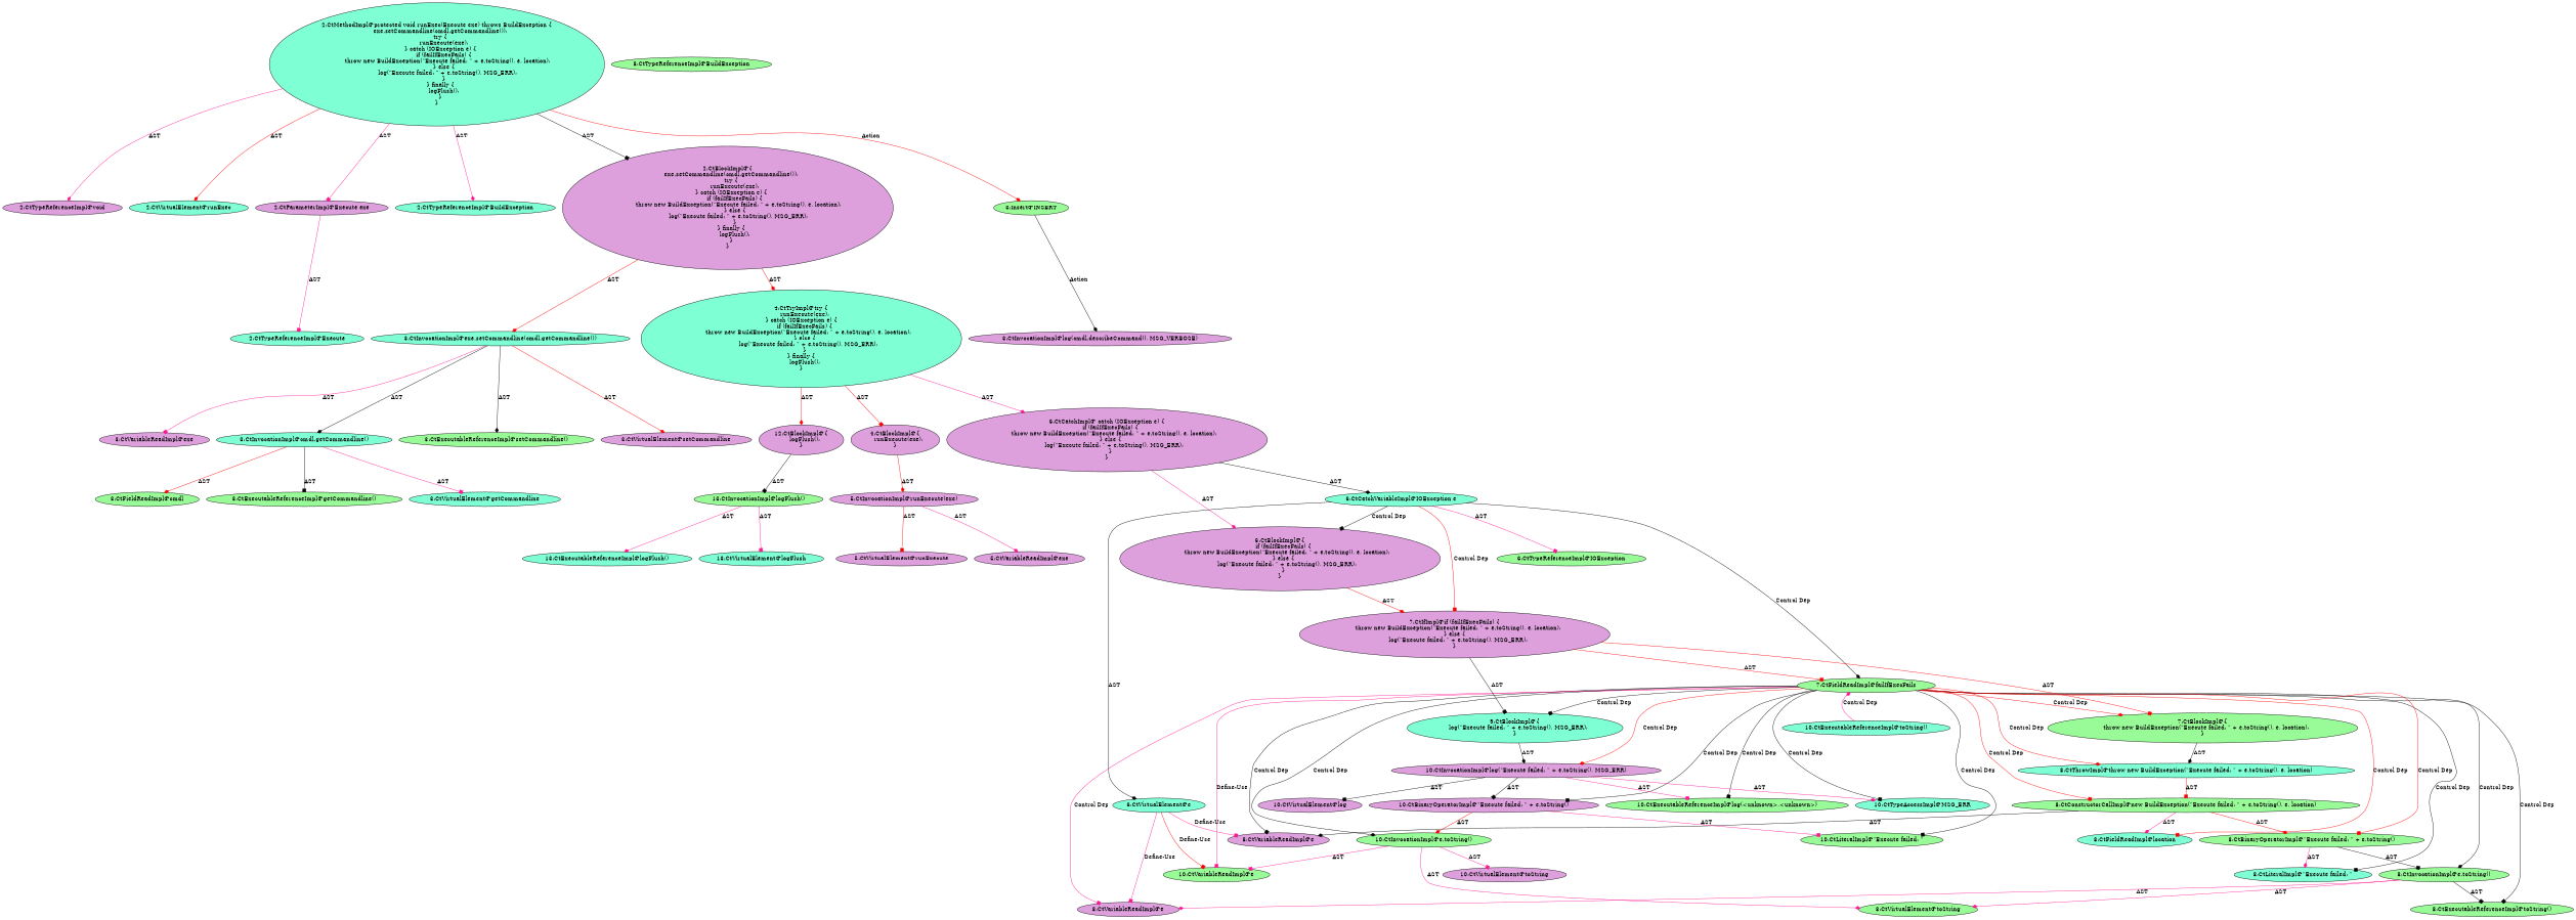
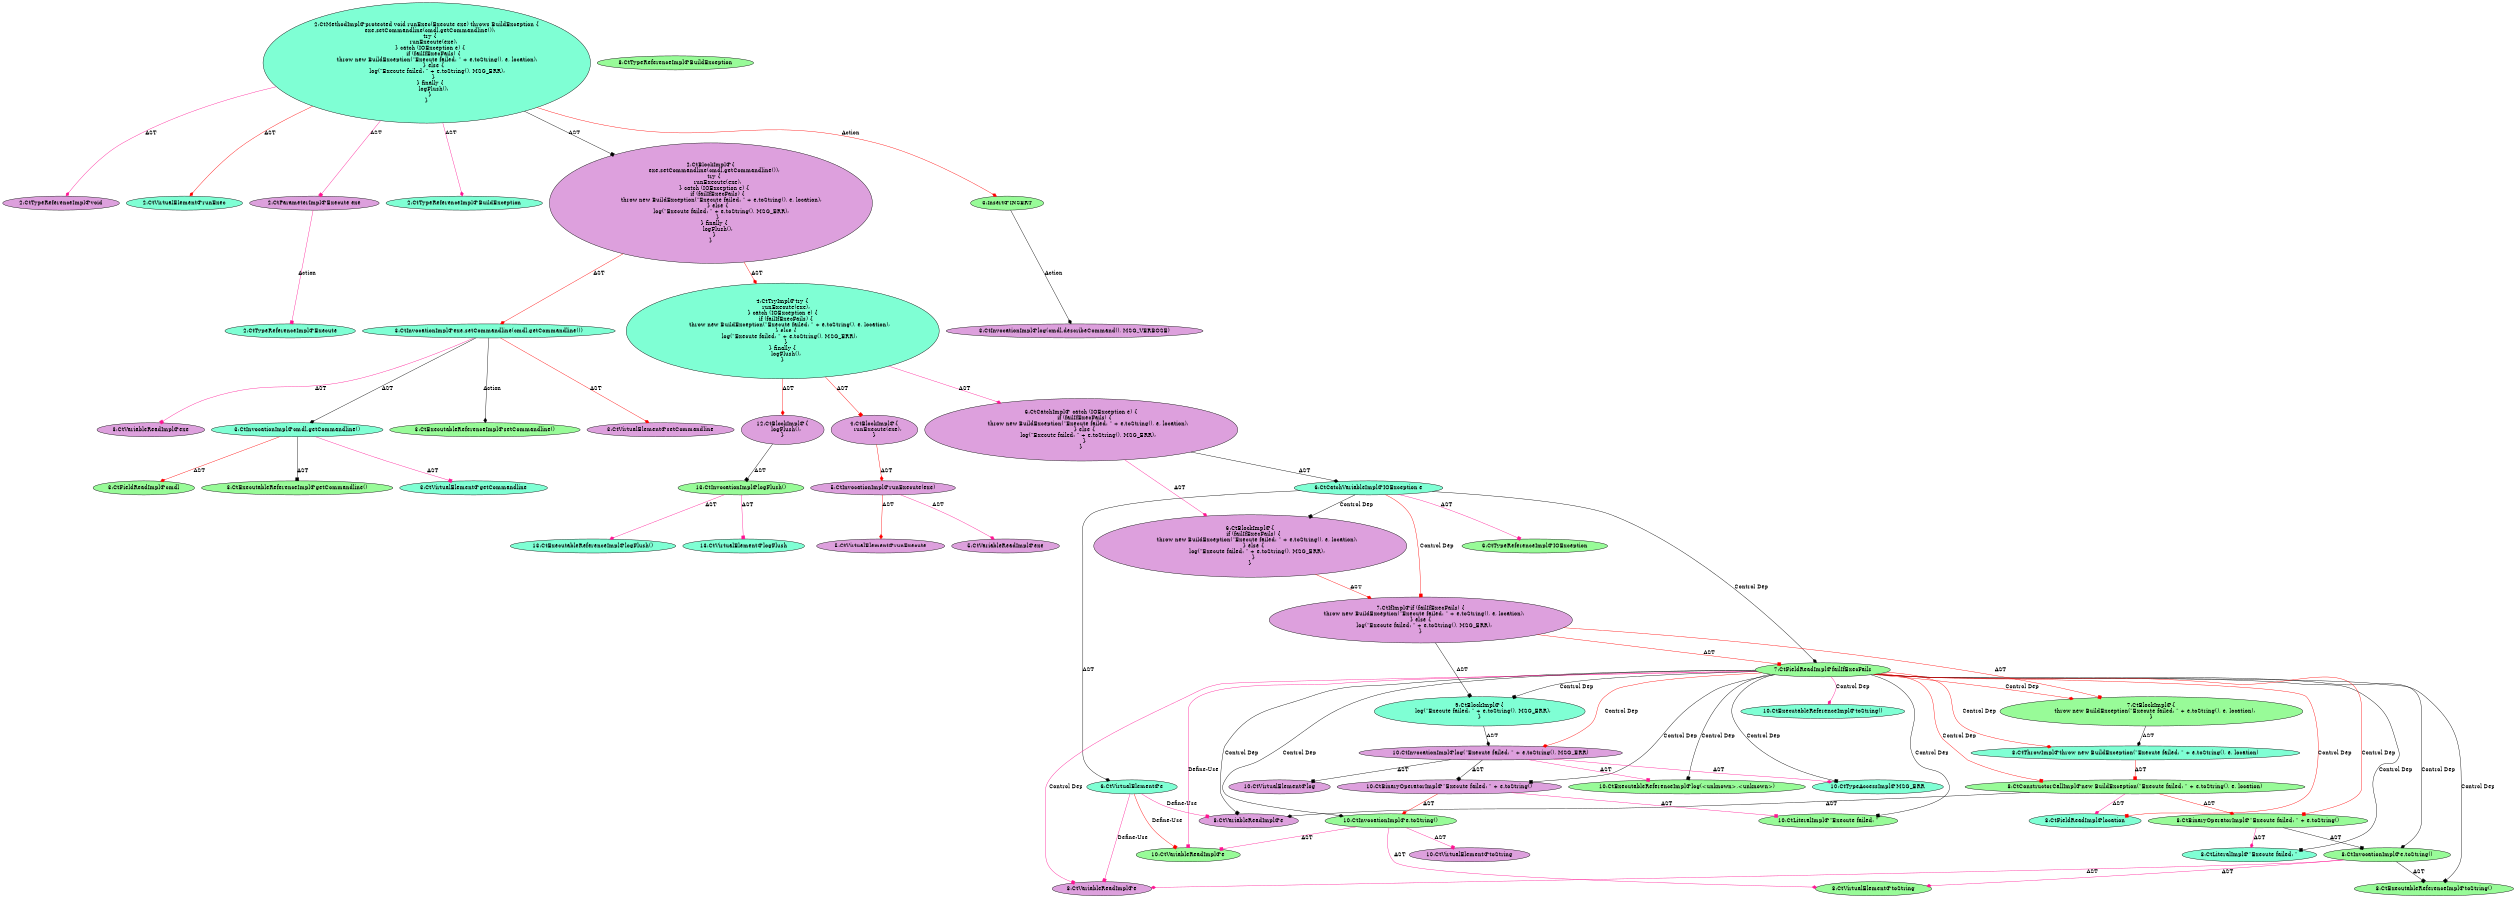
  digraph {
    node [fillcolor=plum shape=ellipse style=filled]
    edge [arrowhead=box color=black]
    n1 [label="2:CtTypeReferenceImpl@void"]
    n2 [fillcolor=aquamarine label="2:CtVirtualElement@runExec"]
    n3 [label="2:CtParameterImpl@Execute exe"]
    n4 [fillcolor=aquamarine label="2:CtTypeReferenceImpl@Execute"]
    n5 [fillcolor=aquamarine label="2:CtTypeReferenceImpl@BuildException"]
    n6 [fillcolor=palegreen label="3:CtExecutableReferenceImpl@setCommandline()"]
    n7 [label="3:CtVirtualElement@setCommandline"]
    n8 [label="3:CtVariableReadImpl@exe"]
    n9 [fillcolor=palegreen label="3:CtExecutableReferenceImpl@getCommandline()"]
    n10 [fillcolor=aquamarine label="3:CtVirtualElement@getCommandline"]
    n11 [fillcolor=palegreen label="3:CtFieldReadImpl@cmdl"]
    n12 [fillcolor=aquamarine label="3:CtInvocationImpl@cmdl.getCommandline()"]
    n13 [fillcolor=aquamarine label="3:CtInvocationImpl@exe.setCommandline(cmdl.getCommandline())"]
    n14 [label="5:CtVirtualElement@runExecute"]
    n15 [label="5:CtVariableReadImpl@exe"]
    n16 [label="5:CtInvocationImpl@runExecute(exe)"]
    n17 [label="4:CtBlockImpl@\{\n    runExecute(exe);\n\}"]
    n18 [fillcolor=aquamarine label="6:CtVirtualElement@e"]
    n19 [label="8:CtVariableReadImpl@e"]
    n20 [label="8:CtVariableReadImpl@e"]
    n21 [fillcolor=palegreen label="10:CtVariableReadImpl@e"]
    n22 [fillcolor=palegreen label="6:CtTypeReferenceImpl@IOException"]
    n23 [fillcolor=aquamarine label="6:CtCatchVariableImpl@IOException e"]
    n24 [fillcolor=palegreen label="7:CtFieldReadImpl@failIfExecFails"]
    n25 [label="7:CtIfImpl@if (failIfExecFails) \{\n    throw new BuildException(\"Execute failed: \" + e.toString(), e, location);\n\} else \{\n    log(\"Execute failed: \" + e.toString(), MSG_ERR);\n\}"]
    n26 [label="6:CtBlockImpl@\{\n    if (failIfExecFails) \{\n        throw new BuildException(\"Execute failed: \" + e.toString(), e, location);\n    \} else \{\n        log(\"Execute failed: \" + e.toString(), MSG_ERR);\n    \}\n\}"]
    n27 [fillcolor=aquamarine label="8:CtLiteralImpl@\"Execute failed: \""]
    n28 [fillcolor=palegreen label="8:CtExecutableReferenceImpl@toString()"]
    n29 [fillcolor=palegreen label="8:CtInvocationImpl@e.toString()"]
    n30 [fillcolor=palegreen label="8:CtBinaryOperatorImpl@\"Execute failed: \" + e.toString()"]
    n31 [fillcolor=aquamarine label="8:CtFieldReadImpl@location"]
    n32 [fillcolor=palegreen label="8:CtConstructorCallImpl@new BuildException(\"Execute failed: \" + e.toString(), e, location)"]
    n33 [fillcolor=aquamarine label="8:CtThrowImpl@throw new BuildException(\"Execute failed: \" + e.toString(), e, location)"]
    n34 [fillcolor=palegreen label="7:CtBlockImpl@\{\n    throw new BuildException(\"Execute failed: \" + e.toString(), e, location);\n\}"]
    n35 [fillcolor=palegreen label="10:CtExecutableReferenceImpl@log(<unknown>,<unknown>)"]
    n36 [fillcolor=palegreen label="10:CtLiteralImpl@\"Execute failed: \""]
    n37 [fillcolor=aquamarine label="10:CtExecutableReferenceImpl@toString()"]
    n38 [fillcolor=palegreen label="10:CtInvocationImpl@e.toString()"]
    n39 [label="10:CtBinaryOperatorImpl@\"Execute failed: \" + e.toString()"]
    n40 [fillcolor=aquamarine label="10:CtTypeAccessImpl@MSG_ERR"]
    n41 [label="10:CtInvocationImpl@log(\"Execute failed: \" + e.toString(), MSG_ERR)"]
    n42 [fillcolor=aquamarine label="9:CtBlockImpl@\{\n    log(\"Execute failed: \" + e.toString(), MSG_ERR);\n\}"]
    n43 [fillcolor=palegreen label="8:CtVirtualElement@toString"]
    n44 [label="10:CtVirtualElement@toString"]
    n45 [label="10:CtVirtualElement@log"]
    n46 [fillcolor=palegreen label="8:CtTypeReferenceImpl@BuildException"]
    n47 [label="6:CtCatchImpl@ catch (IOException e) \{\n    if (failIfExecFails) \{\n        throw new BuildException(\"Execute failed: \" + e.toString(), e, location);\n    \} else \{\n        log(\"Execute failed: \" + e.toString(), MSG_ERR);\n    \}\n\}"]
    n48 [fillcolor=aquamarine label="13:CtExecutableReferenceImpl@logFlush()"]
    n49 [fillcolor=aquamarine label="13:CtVirtualElement@logFlush"]
    n50 [fillcolor=palegreen label="13:CtInvocationImpl@logFlush()"]
    n51 [label="12:CtBlockImpl@\{\n    logFlush();\n\}"]
    n52 [fillcolor=aquamarine label="4:CtTryImpl@try \{\n    runExecute(exe);\n\} catch (IOException e) \{\n    if (failIfExecFails) \{\n        throw new BuildException(\"Execute failed: \" + e.toString(), e, location);\n    \} else \{\n        log(\"Execute failed: \" + e.toString(), MSG_ERR);\n    \}\n\} finally \{\n    logFlush();\n\}"]
    n53 [label="2:CtBlockImpl@\{\n    exe.setCommandline(cmdl.getCommandline());\n    try \{\n        runExecute(exe);\n    \} catch (IOException e) \{\n        if (failIfExecFails) \{\n            throw new BuildException(\"Execute failed: \" + e.toString(), e, location);\n        \} else \{\n            log(\"Execute failed: \" + e.toString(), MSG_ERR);\n        \}\n    \} finally \{\n        logFlush();\n    \}\n\}"]
    n54 [fillcolor=aquamarine label="2:CtMethodImpl@protected void runExec(Execute exe) throws BuildException \{\n    exe.setCommandline(cmdl.getCommandline());\n    try \{\n        runExecute(exe);\n    \} catch (IOException e) \{\n        if (failIfExecFails) \{\n            throw new BuildException(\"Execute failed: \" + e.toString(), e, location);\n        \} else \{\n            log(\"Execute failed: \" + e.toString(), MSG_ERR);\n        \}\n    \} finally \{\n        logFlush();\n    \}\n\}"]
    n55 [fillcolor=palegreen label="3:Insert@INSERT"]
    n56 [label="3:CtInvocationImpl@log(cmdl.describeCommand(), MSG_VERBOSE)"]
-   n3 -> n4 [color=deeppink label=AST]
+   n3 -> n4 [color=deeppink label=Action]
    n12 -> n9 [label=AST]
    n12 -> n10 [color=deeppink label=AST]
    n12 -> n11 [arrowhead=diamond color=red label=AST]
-   n13 -> n6 [arrowhead=diamond label=AST]
+   n13 -> n6 [arrowhead=diamond label=Action]
    n13 -> n7 [arrowhead=diamond color=red label=AST]
    n13 -> n8 [color=deeppink label=AST]
    n13 -> n12 [arrowhead=diamond label=AST]
-   n16 -> n14 [color=red label=AST]
+   n16 -> n14 [arrowhead=diamond color=red label=AST]
    n16 -> n15 [arrowhead=diamond color=deeppink label=AST]
    n17 -> n16 [arrowhead=diamond color=red label=AST]
    n18 -> n19 [color=deeppink label="Define-Use"]
    n18 -> n20 [color=deeppink label="Define-Use"]
    n18 -> n21 [color=red label="Define-Use"]
    n23 -> n18 [arrowhead=diamond label=AST]
    n23 -> n22 [color=deeppink label=AST]
    n23 -> n24 [arrowhead=diamond label="Control Dep"]
    n23 -> n25 [color=red label="Control Dep"]
    n23 -> n26 [label="Control Dep"]
    n24 -> n19 [color=deeppink label="Control Dep"]
    n24 -> n20 [label="Control Dep"]
    n24 -> n21 [color=deeppink label="Define-Use"]
    n24 -> n27 [label="Control Dep"]
    n24 -> n28 [label="Control Dep"]
    n24 -> n29 [arrowhead=diamond label="Control Dep"]
    n24 -> n30 [color=red label="Control Dep"]
    n24 -> n31 [color=red label="Control Dep"]
    n24 -> n32 [color=red label="Control Dep"]
    n24 -> n33 [arrowhead=diamond color=red label="Control Dep"]
    n24 -> n34 [arrowhead=diamond color=red label="Control Dep"]
    n24 -> n35 [label="Control Dep"]
    n24 -> n36 [label="Control Dep"]
-   n37 -> n24 [arrowhead=diamond color=deeppink label="Control Dep"]
+   n24 -> n37 [arrowhead=diamond color=deeppink label="Control Dep"]
    n24 -> n38 [arrowhead=diamond label="Control Dep"]
    n24 -> n39 [label="Control Dep"]
    n24 -> n40 [label="Control Dep"]
    n24 -> n41 [arrowhead=diamond color=red label="Control Dep"]
    n24 -> n42 [label="Control Dep"]
    n25 -> n24 [color=red label=AST]
    n25 -> n34 [color=red label=AST]
    n25 -> n42 [label=AST]
    n26 -> n25 [arrowhead=diamond color=red label=AST]
    n29 -> n19 [arrowhead=diamond color=deeppink label=AST]
    n29 -> n28 [label=AST]
    n29 -> n43 [arrowhead=diamond color=deeppink label=AST]
    n30 -> n27 [arrowhead=diamond color=deeppink label=AST]
    n30 -> n29 [label=AST]
    n32 -> n20 [arrowhead=diamond label=AST]
    n32 -> n30 [arrowhead=diamond color=red label=AST]
    n32 -> n31 [arrowhead=diamond color=deeppink label=AST]
    n33 -> n32 [color=red label=AST]
    n34 -> n33 [arrowhead=diamond label=AST]
    n38 -> n21 [color=deeppink label=AST]
    n38 -> n43 [arrowhead=diamond color=deeppink label=AST]
    n38 -> n44 [color=deeppink label=AST]
    n39 -> n36 [color=deeppink label=AST]
    n39 -> n38 [arrowhead=diamond color=red label=AST]
    n41 -> n35 [color=deeppink label=AST]
    n41 -> n39 [label=AST]
    n41 -> n40 [arrowhead=diamond color=deeppink label=AST]
    n41 -> n45 [label=AST]
    n42 -> n41 [arrowhead=diamond label=AST]
    n47 -> n23 [arrowhead=diamond label=AST]
    n47 -> n26 [arrowhead=diamond color=deeppink label=AST]
    n50 -> n48 [arrowhead=diamond color=deeppink label=AST]
    n50 -> n49 [color=deeppink label=AST]
    n51 -> n50 [label=AST]
    n52 -> n17 [color=red label=AST]
    n52 -> n47 [arrowhead=diamond color=deeppink label=AST]
    n52 -> n51 [arrowhead=diamond color=red label=AST]
    n53 -> n13 [arrowhead=diamond color=red label=AST]
    n53 -> n52 [arrowhead=diamond color=red label=AST]
    n54 -> n1 [arrowhead=diamond color=deeppink label=AST]
    n54 -> n2 [arrowhead=diamond color=red label=AST]
    n54 -> n3 [color=deeppink label=AST]
    n54 -> n5 [arrowhead=diamond color=deeppink label=AST]
    n54 -> n53 [label=AST]
    n54 -> n55 [arrowhead=diamond color=red label=Action]
    n55 -> n56 [arrowhead=diamond label=Action]
  }
